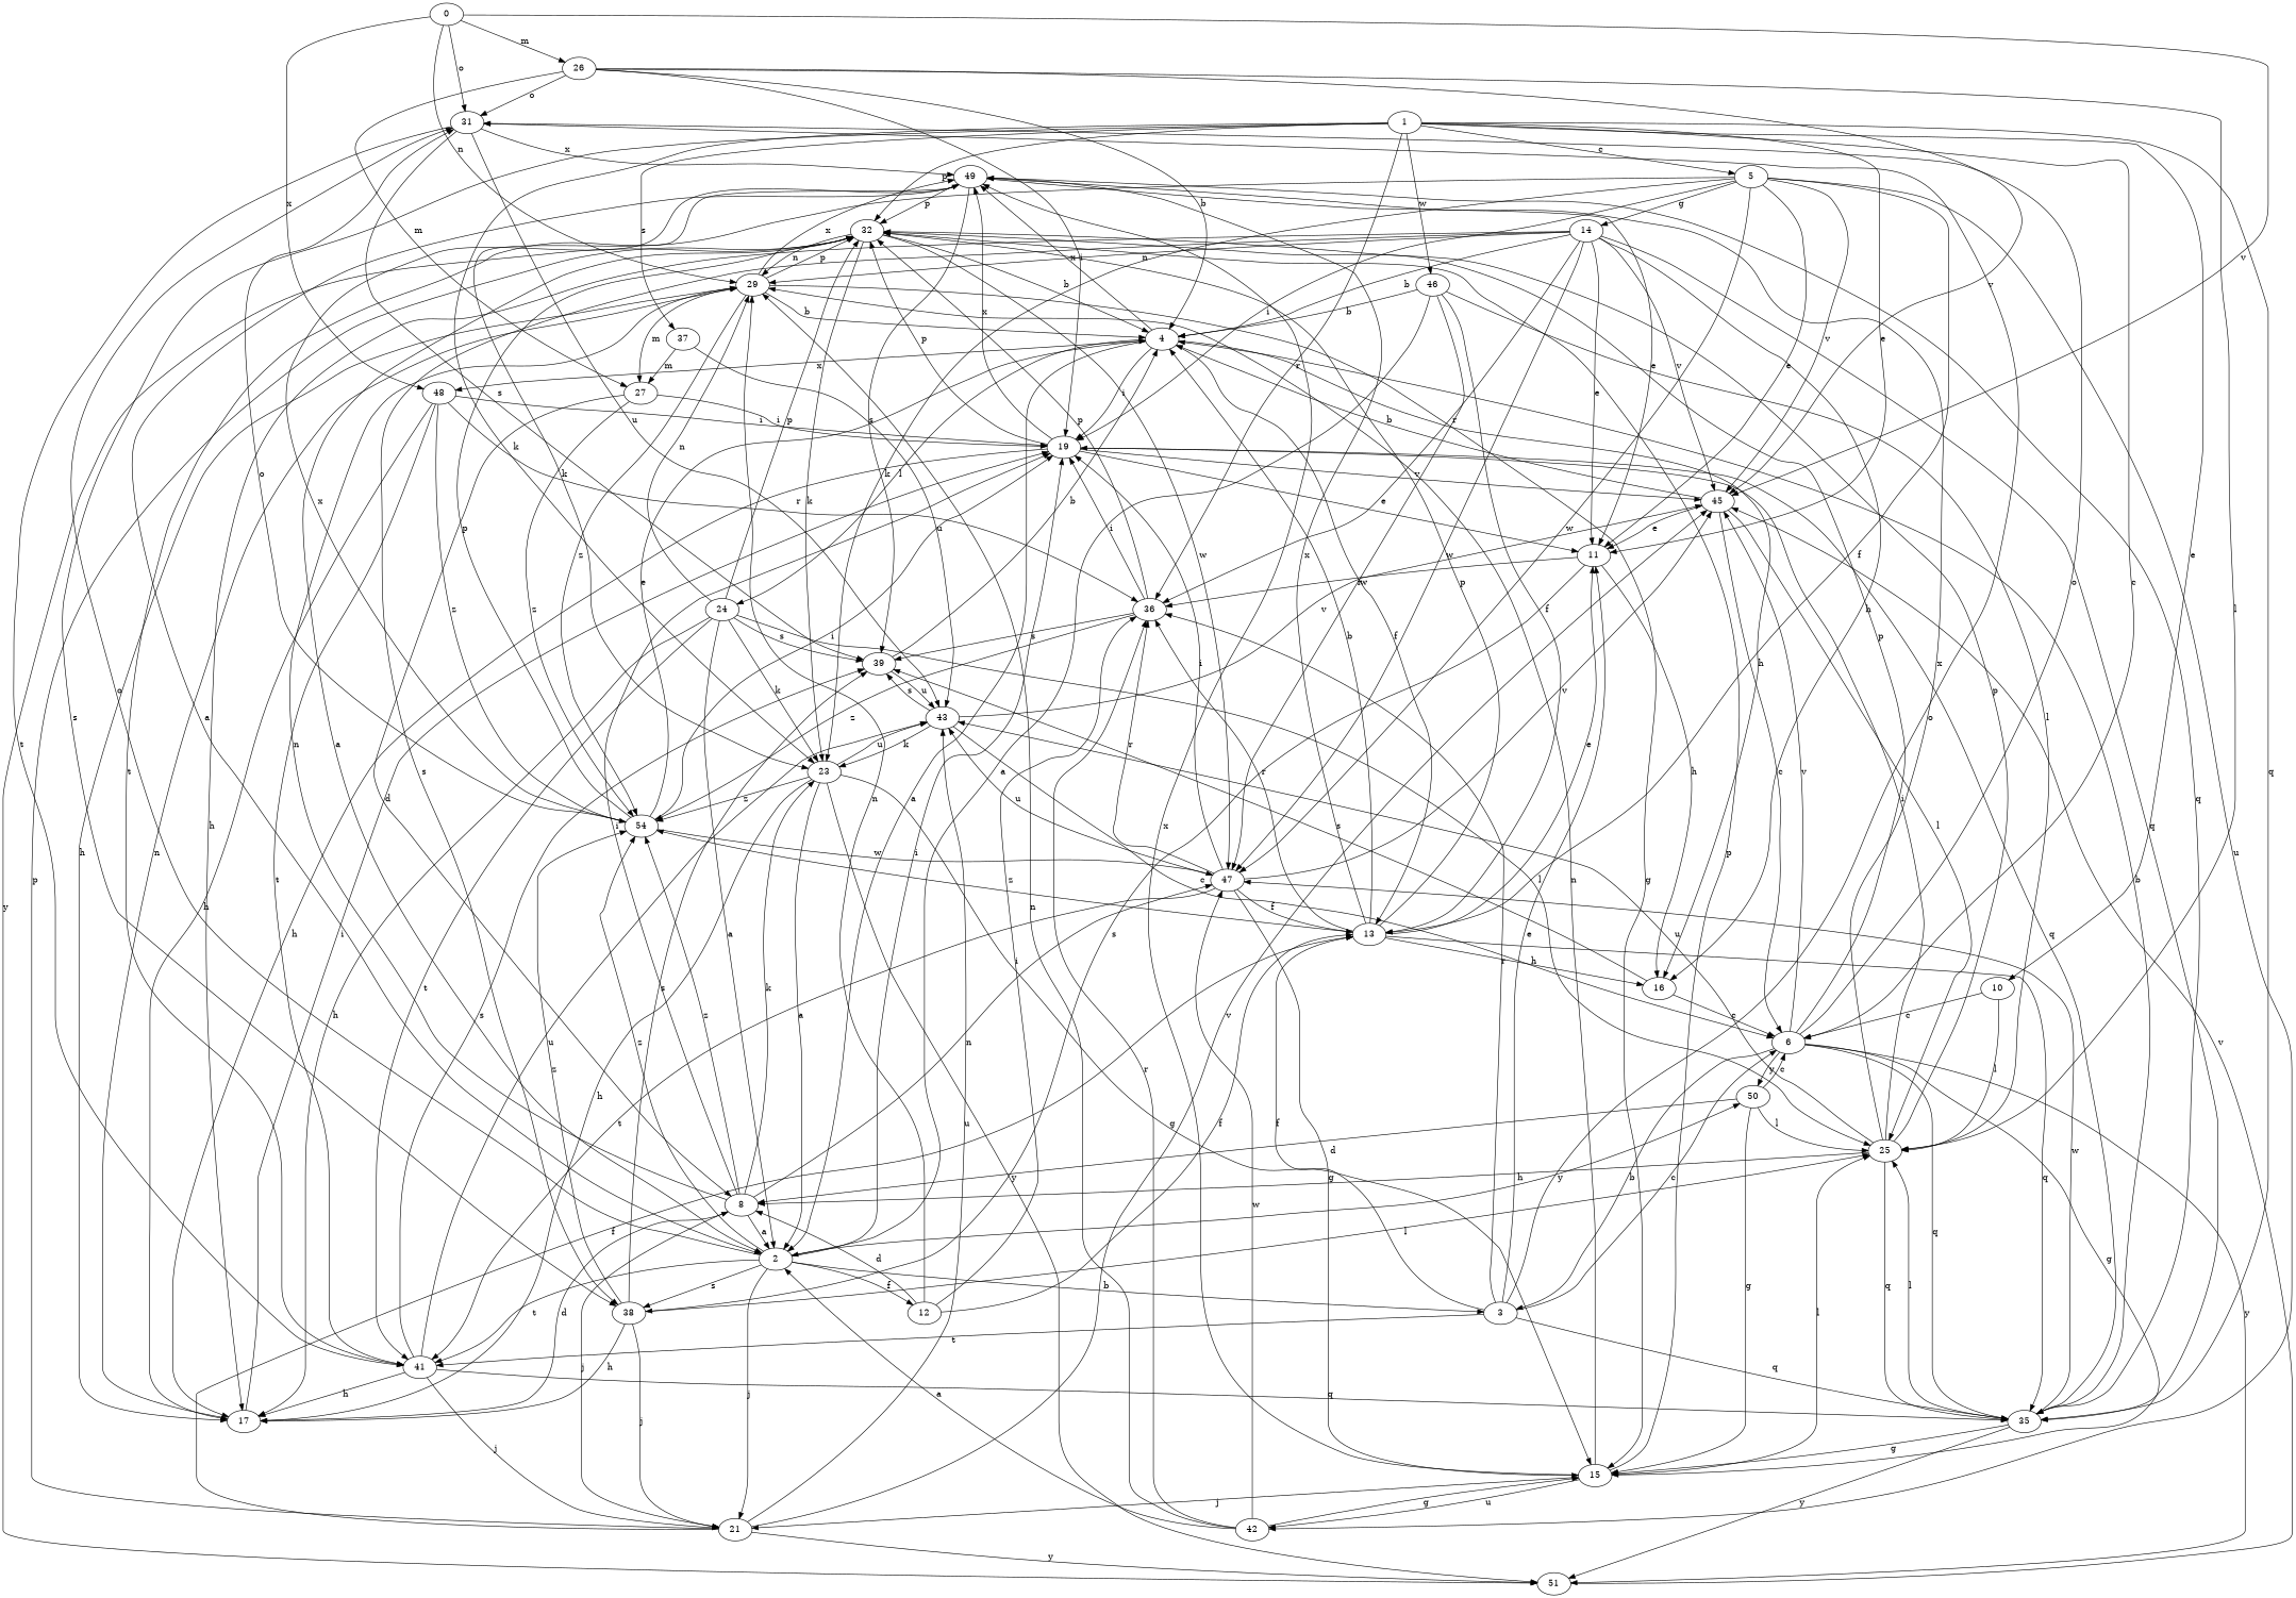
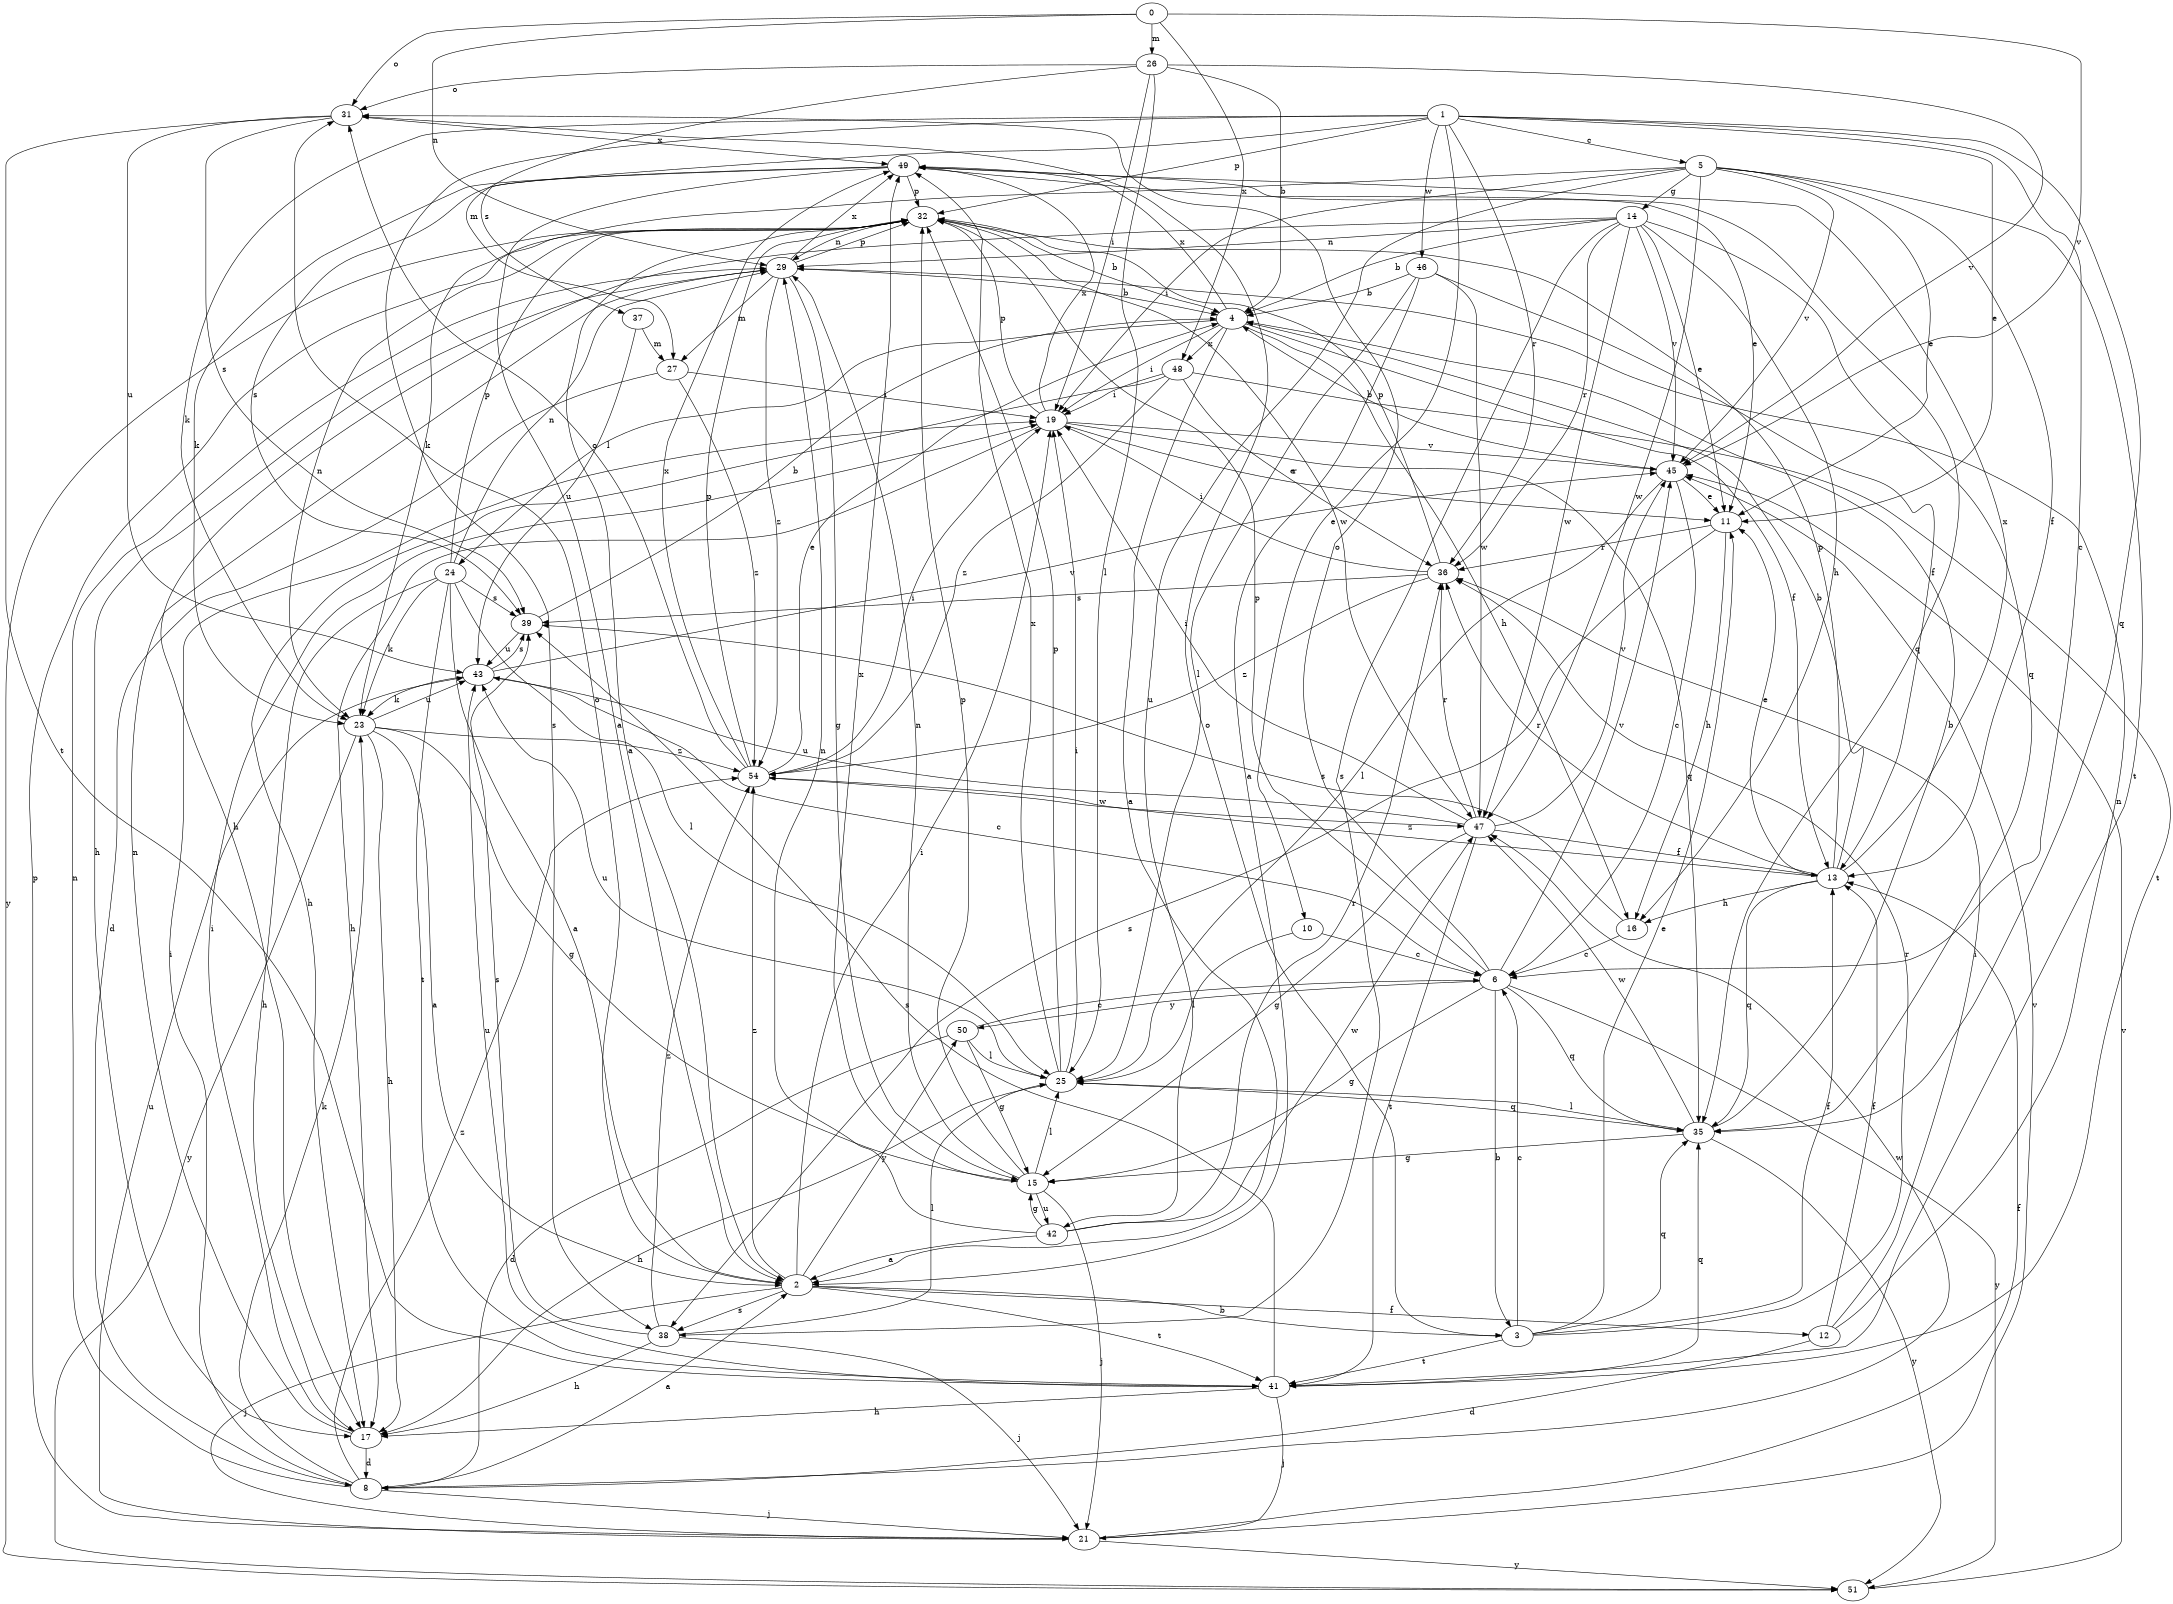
  strict digraph {
    0
    26
    29
    31
    45
    48
    19
    4
    25
    27
    32
    54
    49
    15
    17
    41
    39
    43
    6
    11
    36
    1
    5
    10
    23
    35
    37
    38
    46
    13
    14
    42
    47
    3
    50
    51
    16
    2
    21
    12
    8
    24
    0 -> 26 [label=m]
    0 -> 29 [label=n]
    0 -> 31 [label=o]
    0 -> 45 [label=v]
    0 -> 48 [label=x]
    26 -> 31 [label=o]
    26 -> 45 [label=v]
    26 -> 19 [label=i]
    26 -> 4 [label=b]
    26 -> 25 [label=l]
    26 -> 27 [label=m]
    29 -> 4 [label=b]
    29 -> 27 [label=m]
    29 -> 32 [label=p]
    29 -> 54 [label=z]
    29 -> 49 [label=x]
    29 -> 15 [label=g]
    29 -> 17 [label=h]
    31 -> 49 [label=x]
    31 -> 41 [label=t]
    31 -> 39 [label=s]
    31 -> 43 [label=u]
    45 -> 4 [label=b]
    45 -> 25 [label=l]
    45 -> 6 [label=c]
    45 -> 11 [label=e]
    48 -> 19 [label=i]
    48 -> 54 [label=z]
    48 -> 17 [label=h]
    48 -> 41 [label=t]
    48 -> 36 [label=r]
    19 -> 45 [label=v]
    19 -> 32 [label=p]
    19 -> 49 [label=x]
    19 -> 17 [label=h]
    19 -> 11 [label=e]
    19 -> 35 [label=q]
    4 -> 48 [label=x]
    4 -> 19 [label=i]
    4 -> 49 [label=x]
    4 -> 13 [label=f]
    4 -> 16 [label=h]
    4 -> 2 [label=a]
    4 -> 24 [label=l]
    25 -> 19 [label=i]
    25 -> 32 [label=p]
    25 -> 49 [label=x]
-   25 -> 8 [label=h]
+   25 -> 17 [label=h]
    25 -> 43 [label=u]
    25 -> 35 [label=q]
    27 -> 19 [label=i]
    27 -> 54 [label=z]
    27 -> 8 [label=d]
    32 -> 29 [label=n]
    32 -> 4 [label=b]
-   32 -> 23 [label=k]
+   32 -> 23 [label=n]
    32 -> 47 [label=w]
    32 -> 51 [label=y]
    32 -> 2 [label=a]
    54 -> 31 [label=o]
    54 -> 19 [label=i]
    54 -> 4 [label=e]
    54 -> 32 [label=p]
    54 -> 49 [label=x]
    54 -> 47 [label=w]
    49 -> 32 [label=p]
    49 -> 39 [label=s]
    49 -> 11 [label=e]
    49 -> 23 [label=k]
    49 -> 35 [label=q]
    49 -> 2 [label=a]
    15 -> 29 [label=n]
    15 -> 25 [label=l]
    15 -> 32 [label=p]
    15 -> 49 [label=x]
    15 -> 42 [label=u]
    15 -> 21 [label=j]
    17 -> 29 [label=n]
    17 -> 19 [label=i]
    17 -> 8 [label=d]
    41 -> 17 [label=h]
    41 -> 39 [label=s]
    41 -> 43 [label=u]
    41 -> 35 [label=q]
    41 -> 21 [label=j]
    39 -> 4 [label=b]
    39 -> 43 [label=u]
    43 -> 45 [label=v]
    43 -> 39 [label=s]
    43 -> 6 [label=c]
    43 -> 23 [label=k]
    6 -> 31 [label=o]
    6 -> 45 [label=v]
    6 -> 32 [label=p]
    6 -> 15 [label=g]
    6 -> 35 [label=q]
    6 -> 3 [label=b]
    6 -> 50 [label=y]
    6 -> 51 [label=y]
    11 -> 36 [label=r]
    11 -> 38 [label=s]
    11 -> 16 [label=h]
    36 -> 19 [label=i]
    36 -> 32 [label=p]
    36 -> 54 [label=z]
    36 -> 39 [label=s]
    1 -> 32 [label=p]
    1 -> 6 [label=c]
    1 -> 11 [label=e]
    1 -> 36 [label=r]
    1 -> 5 [label=c]
    1 -> 10 [label=e]
    1 -> 23 [label=k]
    1 -> 35 [label=q]
    1 -> 37 [label=s]
    1 -> 38 [label=s]
    1 -> 46 [label=w]
    5 -> 45 [label=v]
    5 -> 19 [label=i]
    5 -> 41 [label=t]
    5 -> 11 [label=e]
    5 -> 23 [label=k]
    5 -> 13 [label=f]
    5 -> 14 [label=g]
    5 -> 42 [label=u]
    5 -> 47 [label=w]
    10 -> 25 [label=l]
    10 -> 6 [label=c]
    23 -> 54 [label=z]
    23 -> 15 [label=g]
    23 -> 17 [label=h]
    23 -> 43 [label=u]
    23 -> 51 [label=y]
    23 -> 2 [label=a]
    35 -> 4 [label=b]
    35 -> 25 [label=l]
    35 -> 15 [label=g]
    35 -> 47 [label=w]
    35 -> 51 [label=y]
    37 -> 27 [label=m]
    37 -> 43 [label=u]
    38 -> 25 [label=l]
    38 -> 54 [label=z]
    38 -> 17 [label=h]
    38 -> 39 [label=s]
    38 -> 21 [label=j]
    46 -> 4 [label=b]
    46 -> 25 [label=l]
    46 -> 13 [label=f]
    46 -> 47 [label=w]
    46 -> 2 [label=a]
    13 -> 4 [label=b]
    13 -> 32 [label=p]
    13 -> 54 [label=z]
    13 -> 49 [label=x]
    13 -> 11 [label=e]
    13 -> 36 [label=r]
    13 -> 35 [label=q]
    13 -> 16 [label=h]
    14 -> 29 [label=n]
    14 -> 45 [label=v]
    14 -> 4 [label=b]
    14 -> 17 [label=h]
    14 -> 11 [label=e]
    14 -> 36 [label=r]
    14 -> 35 [label=q]
    14 -> 38 [label=s]
    14 -> 47 [label=w]
    14 -> 16 [label=h]
    42 -> 29 [label=n]
    42 -> 15 [label=g]
    42 -> 36 [label=r]
    42 -> 47 [label=w]
    42 -> 2 [label=a]
    47 -> 45 [label=v]
    47 -> 19 [label=i]
    47 -> 15 [label=g]
    47 -> 41 [label=t]
    47 -> 43 [label=u]
    47 -> 36 [label=r]
    47 -> 13 [label=f]
    3 -> 31 [label=o]
    3 -> 41 [label=t]
    3 -> 6 [label=c]
    3 -> 11 [label=e]
    3 -> 36 [label=r]
    3 -> 35 [label=q]
    3 -> 13 [label=f]
    50 -> 25 [label=l]
    50 -> 15 [label=g]
    50 -> 6 [label=c]
    50 -> 8 [label=d]
    51 -> 45 [label=v]
    16 -> 39 [label=s]
    16 -> 6 [label=c]
    2 -> 31 [label=o]
    2 -> 19 [label=i]
    2 -> 54 [label=z]
    2 -> 41 [label=t]
    2 -> 38 [label=s]
    2 -> 3 [label=b]
    2 -> 50 [label=y]
    2 -> 21 [label=j]
    2 -> 12 [label=f]
    21 -> 45 [label=v]
    21 -> 32 [label=p]
    21 -> 43 [label=u]
    21 -> 13 [label=f]
    21 -> 51 [label=y]
    12 -> 29 [label=n]
    12 -> 36 [label=i]
    12 -> 13 [label=f]
    12 -> 8 [label=d]
    8 -> 29 [label=n]
    8 -> 19 [label=i]
    8 -> 54 [label=z]
    8 -> 23 [label=k]
-   8 -> 47 [label=n]
+   8 -> 47 [label=w]
    8 -> 2 [label=a]
    8 -> 21 [label=j]
    24 -> 29 [label=n]
    24 -> 25 [label=l]
    24 -> 32 [label=p]
    24 -> 17 [label=h]
    24 -> 41 [label=t]
    24 -> 39 [label=s]
    24 -> 23 [label=k]
    24 -> 2 [label=a]
  }
